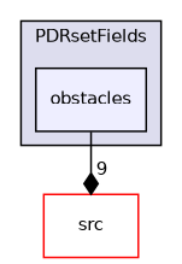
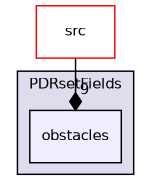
  digraph {
    compound=true
    node [fontname=Helvetica fontsize=10 shape=box]
    n1 [fillcolor="#eeeeff" label=obstacles pencolor=black style=filled]
    n2 [color=red label=src]
    subgraph cluster_1 {
      bgcolor="#ddddee"
      fontname=Helvetica
      fontsize=10
      label=PDRsetFields
      pencolor=black
      n1
    }
-   n1 -> n2 [headlabel=9 labeldistance=1.5 labelfontname=Helvetica labelfontsize=10 color=black arrowhead=diamond]
+   n2 -> n1 [headlabel=9 labeldistance=1.5 labelfontname=Helvetica labelfontsize=10 color=black arrowhead=diamond]
  }
